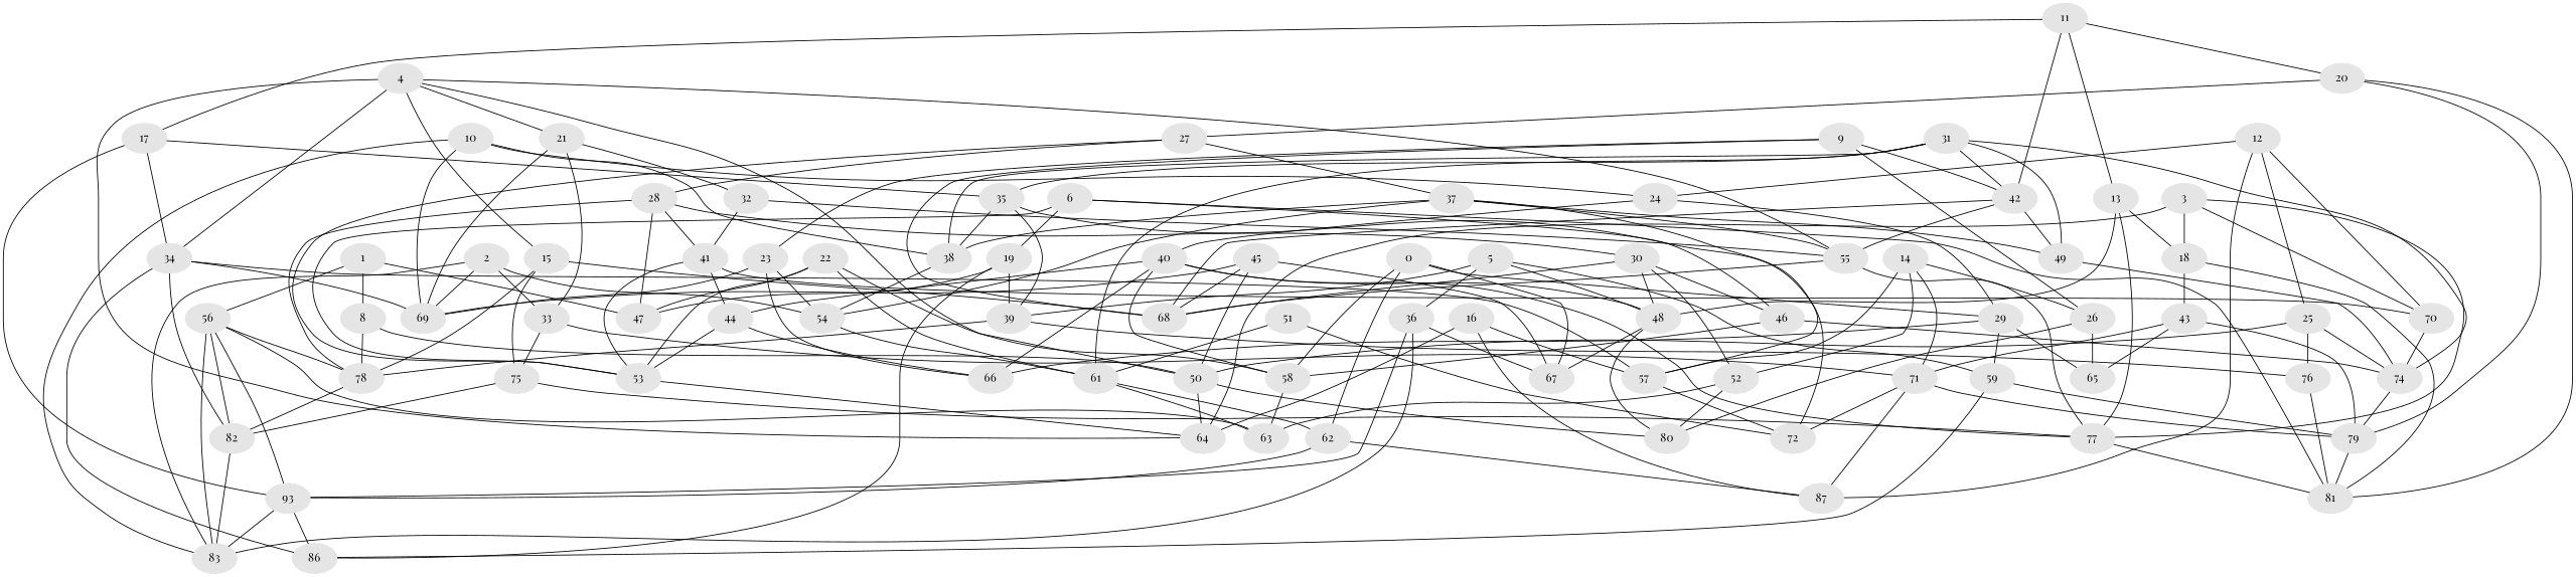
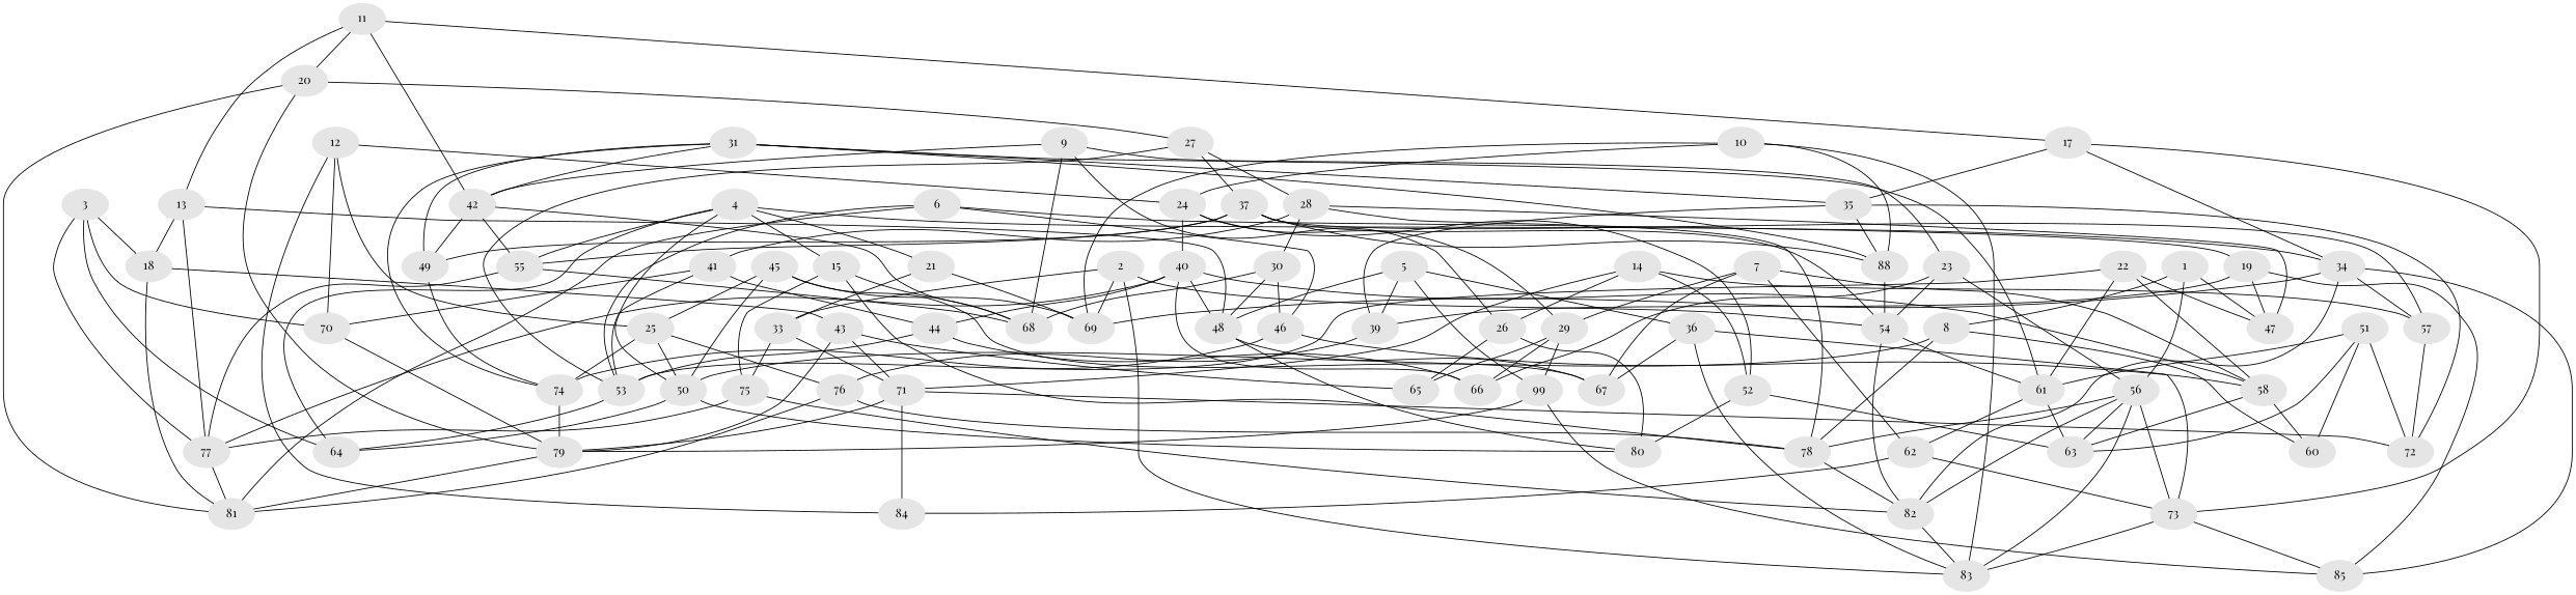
  graph {
    fontname="Playfair Display"
    node [color=gray90 fontname="Playfair Display" style=filled]
    edge [fontname="Playfair Display" weight=1.0]
    1
    8
    47
    56
    50
+   60
    78
    83
-   73 [label=93]
+   73
    82
    63
    2
    33
    54
    69
    71
    75
    61
    3
    18
    64
    70
    77
    81
    43
    74
    4
    15
    21
    34
    55
    68
-   32
    57
-   85 [label=86]
+   85
    80
    5
    36
    39
    48
-   59
+   59 [label=99]
    67
    76
    79
    6
    19
    46
    53
    58
-   7 [label=0]
+   7
    29
    62
    66
    65
-   84 [label=87]
+   84
    9
    23
    26
    42
    49
    10
    24
-   38
+   38 [label=88]
    40
    11
    13
    17
    20
    35
    27
    12
    25
    14
    52
    72
-   16
    28
    37
    41
    22
    44
    30
    31
    45
    51
    1 -- 8
    1 -- 47 [weight=2.0]
    1 -- 56
    8 -- 50
+   8 -- 60
    8 -- 78
    56 -- 78
    56 -- 83
    56 -- 73
    56 -- 82
    56 -- 63
    50 -- 64
    50 -- 80
    78 -- 82
    73 -- 83
    73 -- 85
    82 -- 83
    2 -- 83
    2 -- 33
    2 -- 54
    2 -- 69
    33 -- 71
    33 -- 75
+   54 -- 82
    54 -- 61
    71 -- 79
    71 -- 84
    71 -- 72
    75 -- 82
    75 -- 77
    61 -- 63
    61 -- 62
    3 -- 18
    3 -- 64
    3 -- 70
    3 -- 77
    18 -- 81
    18 -- 43
-   70 -- 74
+   70 -- 79
    77 -- 81
    43 -- 71
    43 -- 79
    43 -- 65
    74 -- 79
    4 -- 50
    4 -- 64
    4 -- 15
    4 -- 21
    4 -- 34
    4 -- 55
    15 -- 78
    15 -- 75
    15 -- 68
    21 -- 33
    21 -- 69
-   21 -- 32
    34 -- 82
    34 -- 69
    34 -- 57
    34 -- 85
    55 -- 77
    55 -- 68
-   32 -- 55
-   32 -- 41 [weight=2.0]
    57 -- 72
    5 -- 36
    5 -- 39
    5 -- 48
    5 -- 59
    36 -- 83
    36 -- 73
    36 -- 67
    39 -- 76
    48 -- 80
    48 -- 67
    59 -- 85
    59 -- 79
-   39 -- 78
+   76 -- 78
    76 -- 81
    79 -- 81
    6 -- 81
    6 -- 19
    6 -- 46
    6 -- 53
    19 -- 47
    19 -- 85
    19 -- 39
    46 -- 74
    46 -- 58
    53 -- 64
+   58 -- 60
    58 -- 63
    7 -- 67
    7 -- 58
    7 -- 29
    7 -- 62
    29 -- 59
    29 -- 66
    29 -- 65 [weight=2.0]
    62 -- 73
    62 -- 84
    9 -- 68
    9 -- 23
    9 -- 26
    9 -- 42
    23 -- 54
-   23 -- 69
+   23 -- 56
    23 -- 66
    26 -- 80
    26 -- 65
    42 -- 55
    42 -- 68
    42 -- 49
    49 -- 74
    10 -- 83
    10 -- 69
    10 -- 24
    10 -- 38
    24 -- 29
    24 -- 40
    38 -- 54
    40 -- 77
    40 -- 48
    40 -- 58
    40 -- 66
    40 -- 44
    11 -- 42
    11 -- 13
    11 -- 17
    11 -- 20
    13 -- 18
    13 -- 77
    13 -- 48
    17 -- 73
    17 -- 34
    17 -- 35
    20 -- 81
    20 -- 79
    20 -- 27
    35 -- 39
    35 -- 38 [weight=2.0]
    35 -- 72
    27 -- 53
    27 -- 28
    27 -- 37
    12 -- 70
    12 -- 84
    12 -- 24
    12 -- 25
    25 -- 50
    25 -- 74
    25 -- 76
    14 -- 71
    14 -- 57
    14 -- 26
    14 -- 52
    52 -- 63
    52 -- 80
-   16 -- 64 [weight=2.0]
-   16 -- 57
-   16 -- 84
    28 -- 47
    28 -- 78
    28 -- 41
    28 -- 30 [weight=2.0]
    37 -- 54
    37 -- 55
    37 -- 57
    37 -- 49
    37 -- 38
    41 -- 70
    41 -- 53
    41 -- 44
    22 -- 47
    22 -- 61
    22 -- 53
    22 -- 58
    44 -- 53
    44 -- 66
    30 -- 68
    30 -- 48
    30 -- 46
-   30 -- 52
+   24 -- 52
    31 -- 61
    31 -- 74
    31 -- 42
    31 -- 49
    31 -- 38
    31 -- 35
    45 -- 50
    45 -- 69
-   45 -- 68
+   45 -- 25
    45 -- 67
+   51 -- 60 [weight=2.0]
+   51 -- 63 [weight=2.0]
    51 -- 61
    51 -- 72
  }
